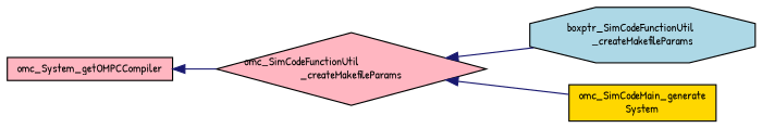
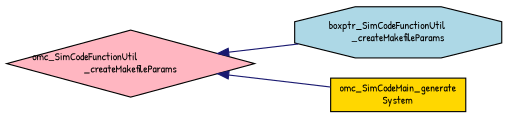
  digraph {
    fontname="Patrick Hand"
    rankdir=LR
    node [color=black fillcolor=lightpink fontname="Patrick Hand" fontsize=10 shape=box style=filled]
    edge [color=midnightblue dir=back fontname="Patrick Hand" fontsize=10 labelfontname=Helvetica labelfontsize=10 style=solid]
-   n1 [fontcolor=black height=0.2 label=omc_System_getOMPCCompiler width=0.4]
    n2 [height=0.2 label="omc_SimCodeFunctionUtil\l_createMakefileParams" shape=diamond width=0.4]
    n3 [fillcolor=lightblue height=0.2 label="boxptr_SimCodeFunctionUtil\l_createMakefileParams" shape=octagon width=0.4]
    n4 [fillcolor=gold height=0.2 label="omc_SimCodeMain_generate\lSystem" width=0.4]
-   n1 -> n2
    n2 -> n3
    n2 -> n4
  }
